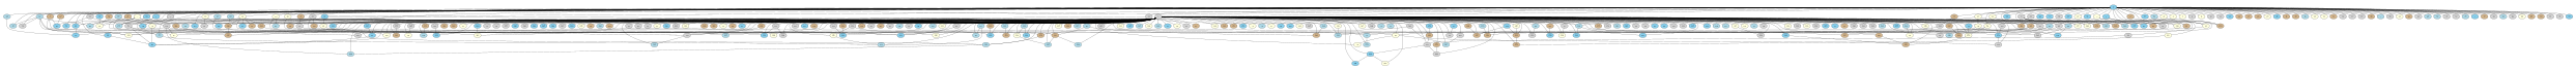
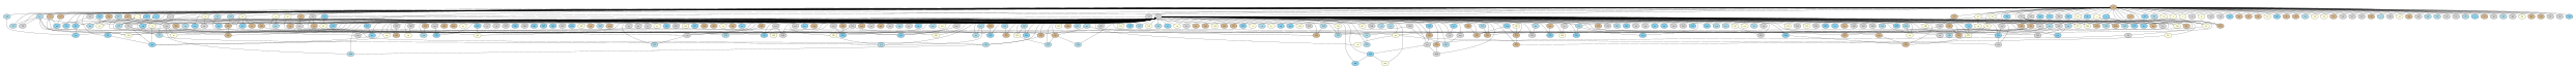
  graph {
    fontname="Comic Neue"
    node [fillcolor=lightgrey fontname="Comic Neue" style=filled]
    edge [fontname="Comic Neue"]
-   0 [fillcolor=skyblue]
+   0 [fillcolor=tan]
    1
    2 [fillcolor=tan]
    3 [fillcolor=lightyellow]
    4 [fillcolor=lightyellow]
    5
    6
    7 [fillcolor=tan]
    8 [fillcolor=tan]
    9 [fillcolor=skyblue]
    10 [fillcolor=lightyellow]
    11 [fillcolor=lightyellow]
    12
    13
    14 [fillcolor=skyblue]
    15 [fillcolor=skyblue]
    16 [fillcolor=tan]
    17 [fillcolor=tan]
    18 [fillcolor=skyblue]
    19 [fillcolor=skyblue]
    20 [fillcolor=lightyellow]
    21 [fillcolor=lightyellow]
    22 [fillcolor=lightyellow]
    23 [fillcolor=tan]
    24 [fillcolor=lightyellow]
    25 [fillcolor=lightyellow]
    26 [fillcolor=lightyellow]
    27 [fillcolor=tan]
    28 [fillcolor=skyblue]
    29
    30 [fillcolor=tan]
    31 [fillcolor=tan]
    32 [fillcolor=lightblue]
    33
    34 [fillcolor=skyblue]
    35 [fillcolor=tan]
    36 [fillcolor=lightblue]
    37 [fillcolor=lightblue]
    38 [fillcolor=lightyellow]
    39 [fillcolor=skyblue]
    40 [fillcolor=lightyellow]
    41 [fillcolor=tan]
    42
    43 [fillcolor=lightyellow]
    44
    45 [fillcolor=lightblue]
    46 [fillcolor=tan]
    47
    48 [fillcolor=lightyellow]
    49
    50 [fillcolor=tan]
    51
    52 [fillcolor=lightblue]
    53 [fillcolor=skyblue]
    54 [fillcolor=lightblue]
    55 [fillcolor=lightblue]
    56 [fillcolor=lightyellow]
    57 [fillcolor=lightblue]
    58
    59
    60 [fillcolor=lightyellow]
    61 [fillcolor=tan]
    62 [fillcolor=lightyellow]
    63 [fillcolor=lightyellow]
    64
    65 [fillcolor=lightblue]
    66 [fillcolor=skyblue]
    67 [fillcolor=tan]
    68 [fillcolor=lightblue]
    69
    70 [fillcolor=lightblue]
    71
    72
    73 [fillcolor=lightyellow]
    74 [fillcolor=tan]
    75 [fillcolor=lightblue]
    76 [fillcolor=skyblue]
    77 [fillcolor=tan]
    78
    79 [fillcolor=skyblue]
    80 [fillcolor=lightyellow]
    81 [fillcolor=tan]
    82
    83 [fillcolor=lightblue]
    84
    85 [fillcolor=lightblue]
    86
    87 [fillcolor=skyblue]
    88 [fillcolor=lightyellow]
    89 [fillcolor=tan]
    90 [fillcolor=tan]
    91 [fillcolor=skyblue]
    92 [fillcolor=skyblue]
    93
    94
    95
    96
    97 [fillcolor=skyblue]
    98 [fillcolor=skyblue]
    99 [fillcolor=skyblue]
    100 [fillcolor=lightyellow]
    110 [fillcolor=skyblue]
    101 [fillcolor=skyblue]
    102
    103
    104
    105 [fillcolor=skyblue]
    106 [fillcolor=tan]
    107 [fillcolor=lightblue]
    108 [fillcolor=lightyellow]
    109 [fillcolor=tan]
    111
    112 [fillcolor=tan]
    113
    114 [fillcolor=lightblue]
    115 [fillcolor=tan]
    n117 [fillcolor=lightblue label=416]
    117
    118 [fillcolor=skyblue]
    119 [fillcolor=lightblue]
    120 [fillcolor=lightblue]
    121 [fillcolor=lightyellow]
    122 [fillcolor=lightblue]
    123 [fillcolor=lightblue]
    124
    125 [fillcolor=lightyellow]
    126 [fillcolor=tan]
    127 [fillcolor=lightblue]
    128
    129 [fillcolor=tan]
    130
    131 [fillcolor=lightyellow]
    132 [fillcolor=tan]
    133 [fillcolor=lightyellow]
    134 [fillcolor=lightyellow]
    135 [fillcolor=skyblue]
    136 [fillcolor=skyblue]
    137 [fillcolor=lightblue]
    138 [fillcolor=lightyellow]
    139 [fillcolor=lightyellow]
    140 [fillcolor=lightblue]
    141 [fillcolor=lightblue]
    142 [fillcolor=skyblue]
    143 [fillcolor=lightyellow]
    144
    145 [fillcolor=tan]
+   146 [fillcolor=tan]
    147
    148 [fillcolor=lightyellow]
    149 [fillcolor=tan]
    150 [fillcolor=lightyellow]
    151 [fillcolor=tan]
    152 [fillcolor=skyblue]
    153 [fillcolor=lightyellow]
    154 [fillcolor=lightblue]
    155 [fillcolor=lightyellow]
    156 [fillcolor=lightyellow]
    157 [fillcolor=lightblue]
    158 [fillcolor=skyblue]
    159 [fillcolor=skyblue]
    160 [fillcolor=skyblue]
    161 [fillcolor=tan]
    162 [fillcolor=lightblue]
    163 [fillcolor=lightyellow]
    164
    165
    166 [fillcolor=lightblue]
    167 [fillcolor=lightyellow]
    168
    169 [fillcolor=lightblue]
    170 [fillcolor=lightblue]
    171 [fillcolor=skyblue]
    172 [fillcolor=skyblue]
    173 [fillcolor=lightblue]
    174
    175 [fillcolor=tan]
    176
    177 [fillcolor=lightyellow]
    178 [fillcolor=lightyellow]
    179 [fillcolor=tan]
    180
    181 [fillcolor=lightblue]
    182 [fillcolor=skyblue]
    183 [fillcolor=tan]
    184
    185 [fillcolor=lightyellow]
    186
    187 [fillcolor=skyblue]
    188 [fillcolor=skyblue]
    189 [fillcolor=tan]
    190
    191 [fillcolor=skyblue]
    192 [fillcolor=lightblue]
    193
    194 [fillcolor=lightblue]
    195 [fillcolor=skyblue]
    196 [fillcolor=skyblue]
    197 [fillcolor=skyblue]
    198 [fillcolor=lightblue]
    199 [fillcolor=skyblue]
    200 [fillcolor=skyblue]
    201
    202 [fillcolor=tan]
    203
    204 [fillcolor=lightblue]
    205
    206 [fillcolor=lightblue]
    207 [fillcolor=lightblue]
    208 [fillcolor=skyblue]
    209 [fillcolor=lightyellow]
    210 [fillcolor=skyblue]
    211 [fillcolor=skyblue]
    212 [fillcolor=lightblue]
    213 [fillcolor=skyblue]
    214
    215
    216 [fillcolor=lightyellow]
    217 [fillcolor=lightyellow]
    218
    219 [fillcolor=lightyellow]
    220
    221
    222 [fillcolor=tan]
    223 [fillcolor=lightyellow]
    224
    225 [fillcolor=skyblue]
    226 [fillcolor=tan]
    227 [fillcolor=skyblue]
    228 [fillcolor=lightyellow]
    229 [fillcolor=tan]
    230 [fillcolor=tan]
    231 [fillcolor=skyblue]
    232 [fillcolor=tan]
    233 [fillcolor=tan]
    234 [fillcolor=tan]
    235
    236
    237 [fillcolor=tan]
    238
    239 [fillcolor=lightyellow]
    240
    241
    242
    243 [fillcolor=lightblue]
    244 [fillcolor=lightblue]
    245 [fillcolor=lightblue]
    246 [fillcolor=lightblue]
    247 [fillcolor=tan]
    248 [fillcolor=lightblue]
    249 [fillcolor=skyblue]
    250 [fillcolor=lightyellow]
    251 [fillcolor=tan]
    252 [fillcolor=lightblue]
    253 [fillcolor=lightblue]
    254 [fillcolor=tan]
    255 [fillcolor=skyblue]
    256 [fillcolor=skyblue]
    257
    258 [fillcolor=lightyellow]
    259 [fillcolor=tan]
    260 [fillcolor=skyblue]
    261 [fillcolor=tan]
    262 [fillcolor=tan]
    263 [fillcolor=tan]
    264 [fillcolor=lightyellow]
    265
    266
    267 [fillcolor=lightblue]
    268 [fillcolor=skyblue]
    269 [fillcolor=lightblue]
    270 [fillcolor=tan]
    271 [fillcolor=tan]
    272 [fillcolor=lightyellow]
    273
    274
    275
    276 [fillcolor=skyblue]
    277 [fillcolor=skyblue]
    278 [fillcolor=tan]
    279 [fillcolor=lightblue]
    280 [fillcolor=skyblue]
    281
    282 [fillcolor=lightyellow]
    283 [fillcolor=lightyellow]
    284 [fillcolor=skyblue]
    285 [fillcolor=skyblue]
    286 [fillcolor=skyblue]
    287
    288 [fillcolor=lightblue]
    289 [fillcolor=lightblue]
    290 [fillcolor=skyblue]
    291
    292 [fillcolor=lightblue]
    293
    294 [fillcolor=tan]
    295 [fillcolor=lightyellow]
    296 [fillcolor=tan]
    297 [fillcolor=tan]
    298 [fillcolor=lightblue]
    299 [fillcolor=skyblue]
    300 [fillcolor=skyblue]
    301 [fillcolor=tan]
    302
    303
    304
    305
    306 [fillcolor=skyblue]
    307
    308 [fillcolor=lightblue]
    309
    310 [fillcolor=tan]
    311 [fillcolor=lightyellow]
    312 [fillcolor=lightyellow]
    313
    314 [fillcolor=skyblue]
    315 [fillcolor=lightyellow]
    316 [fillcolor=skyblue]
    317 [fillcolor=lightyellow]
    318 [fillcolor=lightblue]
    319 [fillcolor=skyblue]
    320
    321 [fillcolor=lightyellow]
    322 [fillcolor=skyblue]
    323 [fillcolor=lightyellow]
    324 [fillcolor=tan]
    325 [fillcolor=lightblue]
    326 [fillcolor=tan]
+   327 [fillcolor=skyblue]
    328 [fillcolor=tan]
    329 [fillcolor=tan]
    330 [fillcolor=skyblue]
    331 [fillcolor=tan]
    332
    333 [fillcolor=tan]
    334 [fillcolor=skyblue]
    335 [fillcolor=lightyellow]
    336 [fillcolor=tan]
    337 [fillcolor=tan]
    338 [fillcolor=lightyellow]
    339 [fillcolor=tan]
    340 [fillcolor=lightyellow]
    341 [fillcolor=tan]
    342 [fillcolor=lightblue]
    343 [fillcolor=tan]
    344 [fillcolor=skyblue]
    345 [fillcolor=skyblue]
    346 [fillcolor=skyblue]
    347
    348 [fillcolor=lightblue]
    349 [fillcolor=lightyellow]
    0 -- 1
    0 -- 2
    0 -- 3
    0 -- 4
    0 -- 5
    0 -- 6
    0 -- 7
    0 -- 8
    0 -- 9
    0 -- 10
    0 -- 11
    0 -- 12
    0 -- 13
    0 -- 14
    0 -- 15
    0 -- 16
    0 -- 17
    0 -- 18
    0 -- 19
    0 -- 20
    0 -- 21
    0 -- 22
    0 -- 23
    0 -- 24
    0 -- 25
    0 -- 26
    0 -- 27
    0 -- 28
    0 -- 29
    0 -- 30
    0 -- 31
    0 -- 32
    0 -- 33
    0 -- 34
    0 -- 35
    0 -- 36
    0 -- 37
    0 -- 38
    0 -- 39
    0 -- 40
    0 -- 41
    0 -- 42
    0 -- 43
    0 -- 44
    0 -- 45
    0 -- 46
    0 -- 47
    0 -- 48
    0 -- 49
    0 -- 50
    0 -- 51
    0 -- 52
    0 -- 53
    0 -- 54
    0 -- 55
    0 -- 56
    0 -- 57
    0 -- 58
    0 -- 59
    0 -- 60
    0 -- 61
    0 -- 62
    0 -- 63
    0 -- 64
    0 -- 65
    0 -- 66
    0 -- 67
    0 -- 68
    0 -- 69
    0 -- 70
    0 -- 71
    0 -- 72
    0 -- 73
    0 -- 74
    0 -- 75
    0 -- 76
    0 -- 77
    0 -- 78
    0 -- 79
    0 -- 80
    0 -- 81
    0 -- 82
    0 -- 83
    0 -- 84
    0 -- 85
    0 -- 86
    0 -- 87
    0 -- 88
    0 -- 89
    0 -- 90
    0 -- 91
    0 -- 92
    0 -- 93
    0 -- 94
    0 -- 95
    0 -- 96
    0 -- 97
    0 -- 98
    0 -- 99
    0 -- 100
    0 -- 110
    1 -- 110
    1 -- 101
    1 -- 102
    1 -- 103
    1 -- 104
    1 -- 105
    1 -- 106
    1 -- 107
    1 -- 108
    1 -- 109
    1 -- 111
    1 -- 112
    1 -- 113
    1 -- 114
    1 -- 115
    1 -- n117
    1 -- 117
    1 -- 118
    1 -- 119
    1 -- 120
    1 -- 121
    1 -- 122
    1 -- 123
    1 -- 124
    1 -- 125
    1 -- 126
    1 -- 127
    1 -- 128
    1 -- 129
    1 -- 130
    1 -- 131
    1 -- 132
    1 -- 133
    1 -- 134
    1 -- 135
    1 -- 136
    1 -- 137
    1 -- 138
    1 -- 139
    1 -- 140
    1 -- 141
    1 -- 142
    1 -- 143
    1 -- 144
    1 -- 145
+   1 -- 146
    1 -- 147
    1 -- 148
    1 -- 149
    1 -- 150
    1 -- 151
    1 -- 152
    1 -- 153
    1 -- 154
    1 -- 155
    1 -- 156
    1 -- 157
    1 -- 158
    1 -- 159
    1 -- 160
    1 -- 161
    1 -- 162
    1 -- 163
    1 -- 164
    1 -- 165
    1 -- 166
    1 -- 167
    1 -- 168
    1 -- 169
    1 -- 170
    1 -- 171
    1 -- 172
    1 -- 173
    1 -- 174
    1 -- 175
    1 -- 176
    1 -- 177
    1 -- 178
    1 -- 179
    1 -- 180
    1 -- 181
    1 -- 182
    1 -- 183
    1 -- 184
    1 -- 185
    1 -- 186
    1 -- 187
    1 -- 188
    1 -- 189
    1 -- 190
    1 -- 191
    1 -- 192
    1 -- 193
    1 -- 194
    1 -- 195
    1 -- 196
    1 -- 197
    1 -- 198
    1 -- 199
    1 -- 200
    1 -- 201
    1 -- 202
    1 -- 203
    1 -- 204
    1 -- 205
    1 -- 206
    1 -- 207
    1 -- 208
    1 -- 209
    1 -- 210
    1 -- 211
    1 -- 212
    1 -- 213
    1 -- 214
    1 -- 215
    1 -- 216
    1 -- 217
    1 -- 218
    1 -- 219
    1 -- 220
    1 -- 221
    1 -- 222
    1 -- 223
    1 -- 224
    1 -- 225
    1 -- 226
    1 -- 227
    1 -- 228
    1 -- 229
    1 -- 230
    1 -- 231
    1 -- 232
    1 -- 233
    1 -- 234
    1 -- 235
    1 -- 236
    1 -- 237
    1 -- 238
    1 -- 239
    1 -- 240
    1 -- 241
    1 -- 242
    1 -- 243
    1 -- 244
    1 -- 245
    1 -- 246
    1 -- 247
    1 -- 248
    1 -- 249
    1 -- 250
    1 -- 251
    1 -- 252
    1 -- 253
    1 -- 254
    1 -- 255
    1 -- 256
    1 -- 257
    1 -- 258
    1 -- 259
    1 -- 260
    1 -- 261
    1 -- 262
    1 -- 263
    1 -- 264
    1 -- 265
    1 -- 266
    1 -- 267
    1 -- 268
    1 -- 269
    1 -- 270
    1 -- 271
    1 -- 272
    1 -- 273
    1 -- 274
    1 -- 275
    1 -- 276
    1 -- 277
    1 -- 278
    1 -- 279
    1 -- 280
    1 -- 281
    1 -- 282
    1 -- 283
    1 -- 284
    1 -- 285
    1 -- 286
    1 -- 287
    1 -- 288
    1 -- 289
    1 -- 290
    1 -- 291
    1 -- 292
    1 -- 293
    1 -- 294
    1 -- 295
    1 -- 296
    1 -- 297
    1 -- 298
    1 -- 299
    1 -- 300
    1 -- 301
    1 -- 302
    1 -- 303
    1 -- 304
    1 -- 305
    1 -- 306
    1 -- 307
    1 -- 308
    1 -- 309
    1 -- 310
    1 -- 311
    1 -- 312
    1 -- 313
    1 -- 314
    1 -- 315
    1 -- 316
    1 -- 317
    1 -- 318
    1 -- 319
    1 -- 320
    1 -- 321
    1 -- 322
    1 -- 323
    1 -- 324
    1 -- 325
    1 -- 326
+   1 -- 327
    1 -- 328
    1 -- 329
    1 -- 330
    1 -- 331
    1 -- 332
    1 -- 333
    1 -- 334
    1 -- 335
    1 -- 336
    1 -- 337
    1 -- 338
    1 -- 339
    1 -- 340
    1 -- 341
    1 -- 342
    1 -- 343
    1 -- 344
    1 -- 345
    1 -- 346
    1 -- 347
    1 -- 348
    1 -- 349
    2 -- 43
    5 -- 166
    5 -- 177
    5 -- 283
    5 -- 305
    7 -- 131
    7 -- 211
    7 -- 321
    8 -- 147
    9 -- 229
    10 -- 174
    10 -- 324
    15 -- 81
    15 -- 239
    18 -- 62
    18 -- 69
    18 -- 226
    19 -- 51
    19 -- 157
    20 -- 161
    21 -- 270
    22 -- 319
    24 -- 108
    24 -- 194
    24 -- 331
    26 -- 30
    27 -- 169
    27 -- 336
    29 -- 179
    30 -- 131
    30 -- 297
    32 -- 45
    32 -- 78
    32 -- 169
    32 -- 278
    32 -- 317
    32 -- 321
    33 -- 191
    33 -- 194
    34 -- 139
    37 -- 346
    39 -- 314
    43 -- 256
    44 -- 79
    44 -- 136
    46 -- 139
    48 -- 101
    48 -- 218
    48 -- 220
    51 -- 57
    51 -- 309
    51 -- 314
    52 -- 270
    53 -- 157
    55 -- 92
    55 -- 203
    56 -- 250
    56 -- 340
    57 -- 204
    59 -- 178
    62 -- 282
    63 -- 115
    63 -- 136
    63 -- 226
    63 -- 231
    63 -- 232
    63 -- 334
    66 -- 192
    67 -- 211
    68 -- 299
    69 -- 276
    73 -- 139
    73 -- 237
    73 -- 288
    73 -- 349
    74 -- 291
    80 -- 259
    84 -- 132
    84 -- 230
    84 -- 276
    85 -- 226
    87 -- 277
    91 -- 326
    92 -- 299
    93 -- 269
    96 -- 201
    97 -- 343
    98 -- 122
    100 -- 162
    100 -- 344
    103 -- 346
    104 -- 267
    107 -- 114
    107 -- 204
    108 -- 252
    119 -- 254
    122 -- 235
    122 -- 289
    123 -- 196
    123 -- 216
    124 -- 156
    124 -- 330
    128 -- 344
    129 -- 220
    131 -- 150
    131 -- 267
    132 -- 318
    133 -- 292
    141 -- 161
    141 -- 263
    147 -- 344
    156 -- 204
    159 -- 183
    161 -- 245
    161 -- 246
    164 -- 278
    164 -- 303
    166 -- 240
    166 -- 306
    171 -- 250
    172 -- 347
    178 -- 314
    180 -- 276
    183 -- 201
    185 -- 222
    189 -- 337
    194 -- 249
    194 -- 300
    197 -- 199
    198 -- 293
    199 -- 314
    201 -- 210
    201 -- 332
    202 -- 256
    203 -- 317
    203 -- 325
    203 -- 348
    205 -- 231
    205 -- 266
    208 -- 222
    208 -- 337
    210 -- 213
    210 -- 272
    215 -- 228
    216 -- 245
    217 -- 236
    218 -- 321
    220 -- 342
    222 -- 259
    226 -- 237
    232 -- 338
    233 -- 330
    244 -- 311
    247 -- 343
    248 -- 263
    250 -- 333
    251 -- 332
    252 -- 253
    257 -- 341
    260 -- 349
    265 -- 312
    268 -- 333
    271 -- 308
    276 -- 303
    278 -- 318
    279 -- 324
    291 -- 292
    294 -- 346
    302 -- 322
    305 -- 337
    310 -- 333
    318 -- 348
    336 -- 340
  }
